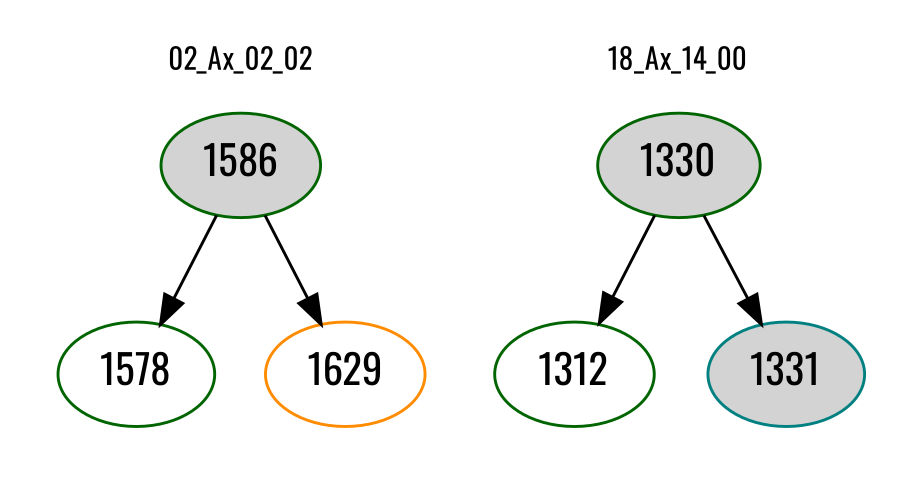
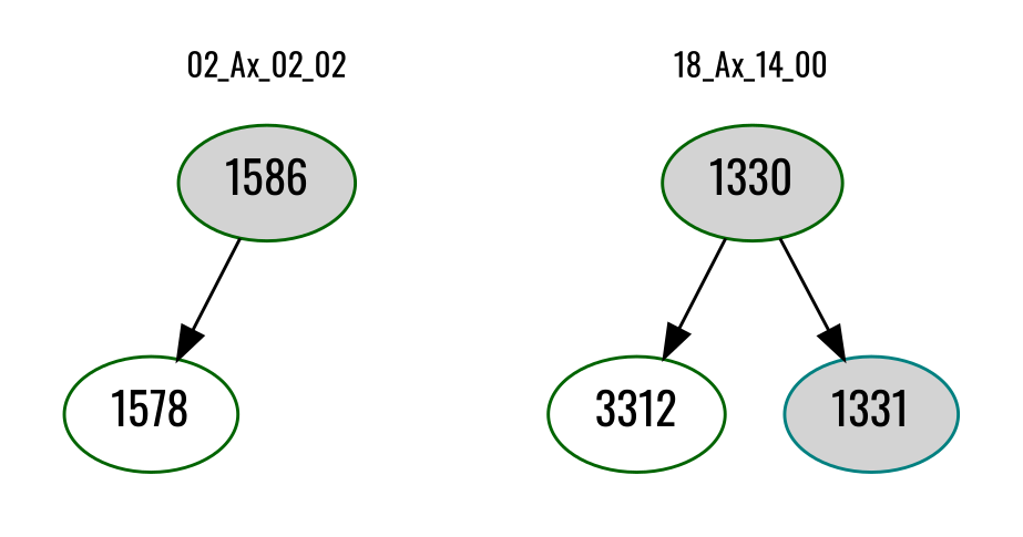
  digraph {
    fontname=Oswald
    node [color=darkgreen fillcolor=lightgrey fontname=Oswald style=filled]
    edge [color=black fontname=Oswald]
    n1 [label=1586]
    n2 [fillcolor=white label=1578]
-   n3 [color=darkorange fillcolor=white label=1629]
    n4 [label=1330]
-   n5 [fillcolor=white label=1312]
+   n5 [fillcolor=white label=3312]
    n6 [color=teal label=1331]
    subgraph cluster_1 {
      color=white
      fontsize=10
      label="02_Ax_02_02"
      n1
      n2
-     n3
    }
    subgraph cluster_2 {
      color=white
      fontsize=10
      label="18_Ax_14_00"
      n4
      n5
      n6
    }
    n1 -> n2
-   n1 -> n3
    n4 -> n5
    n4 -> n6
  }
